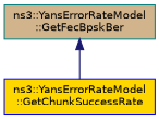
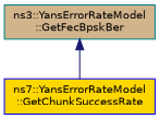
  digraph {
    rankdir=TB
    node [fontname=Helvetica fontsize=10 shape=record style=filled]
    n1 [color=teal fillcolor=tan fontcolor=black height=0.2 label="ns3::YansErrorRateModel\l::GetFecBpskBer" width=0.4]
-   n2 [color=blue fillcolor=gold height=0.2 label="ns3::YansErrorRateModel\l::GetChunkSuccessRate" width=0.4]
+   n2 [color=blue fillcolor=gold height=0.2 label="ns7::YansErrorRateModel\l::GetChunkSuccessRate" width=0.4]
    n1 -> n2 [color=midnightblue dir=back fontname=Helvetica fontsize=10 labelfontname=Helvetica labelfontsize=10 style=solid]
  }
